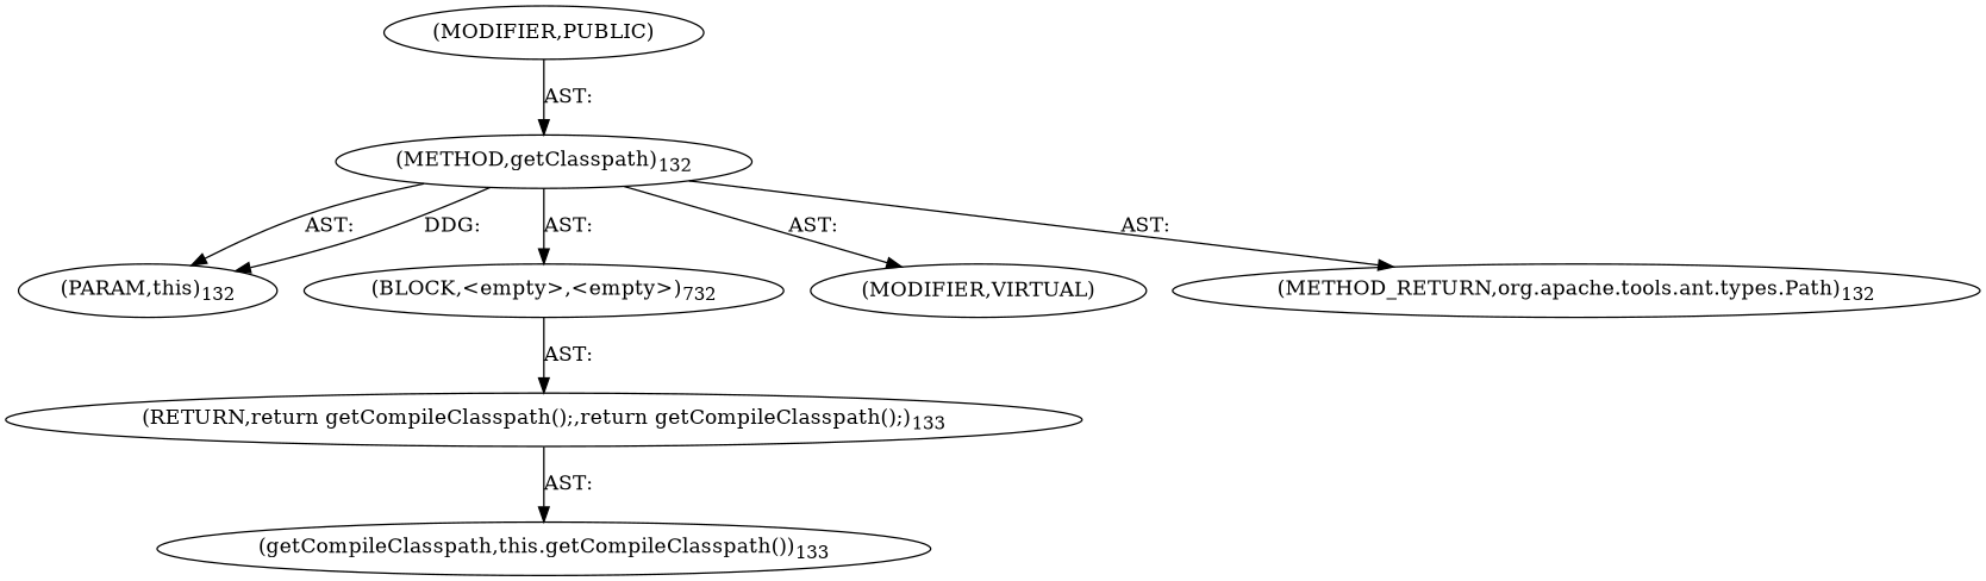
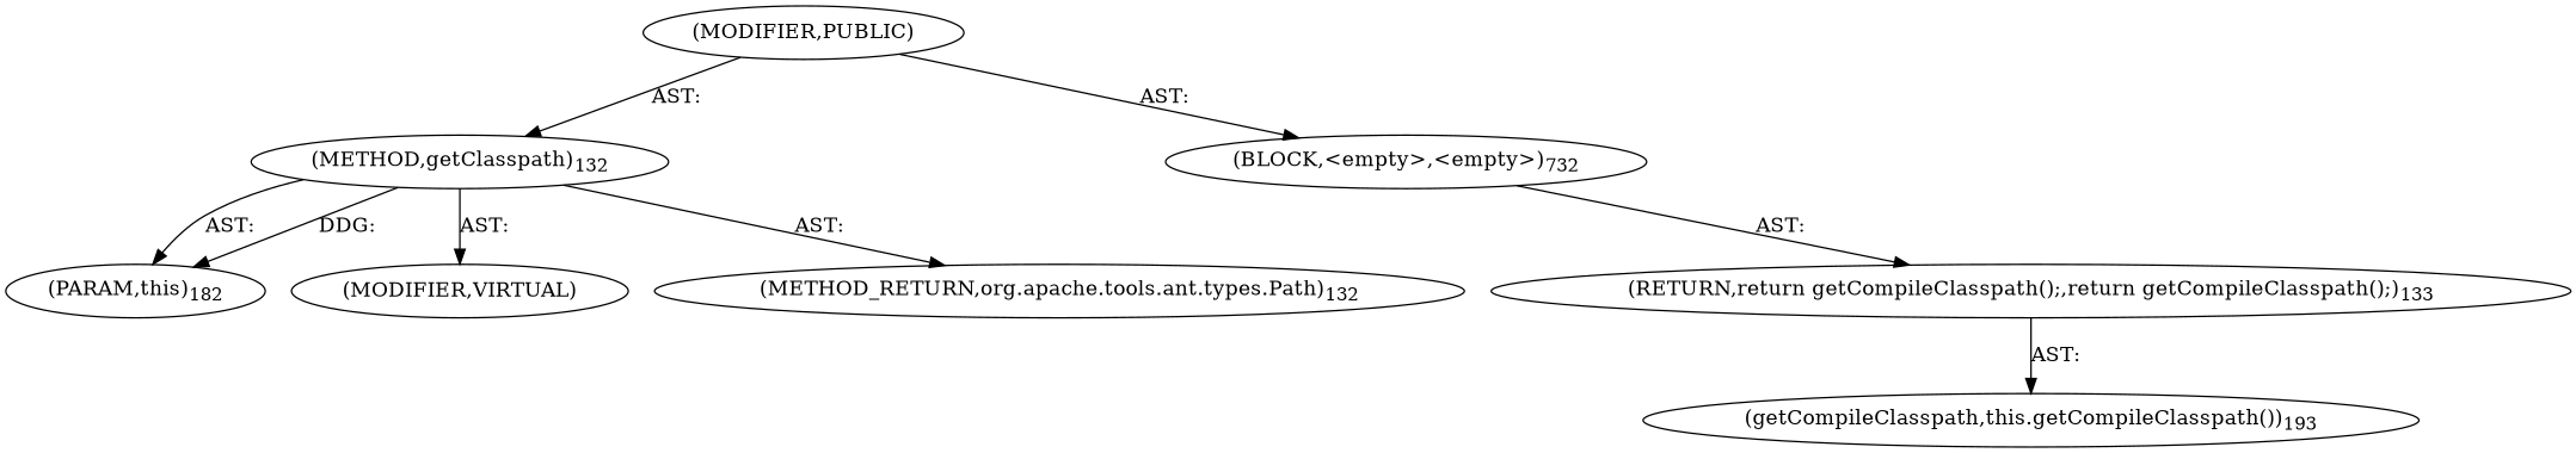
  digraph {
    n1 [label=<(METHOD,getClasspath)<SUB>132</SUB>>]
-   n2 [label=<(PARAM,this)<SUB>132</SUB>>]
+   n2 [label=<(PARAM,this)<SUB>182</SUB>>]
    n3 [label=<(BLOCK,&lt;empty&gt;,&lt;empty&gt;)<SUB>732</SUB>>]
    n4 [label=<(MODIFIER,VIRTUAL)>]
    n5 [label=<(METHOD_RETURN,org.apache.tools.ant.types.Path)<SUB>132</SUB>>]
    n6 [label=<(RETURN,return getCompileClasspath();,return getCompileClasspath();)<SUB>133</SUB>>]
    n7 [label=<(MODIFIER,PUBLIC)>]
-   n8 [label=<(getCompileClasspath,this.getCompileClasspath())<SUB>133</SUB>>]
+   n8 [label=<(getCompileClasspath,this.getCompileClasspath())<SUB>193</SUB>>]
    n1 -> n2 [label="AST: "]
    n1 -> n2 [label="DDG: "]
-   n1 -> n3 [label="AST: "]
+   n7 -> n3 [label="AST: "]
    n1 -> n4 [label="AST: "]
    n1 -> n5 [label="AST: "]
    n3 -> n6 [label="AST: "]
    n6 -> n8 [label="AST: "]
    n7 -> n1 [label="AST: "]
  }
